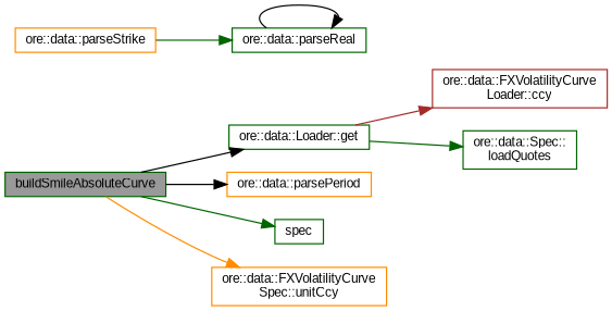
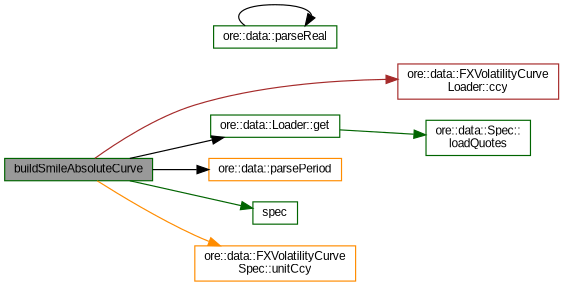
  digraph {
    fontname="Liberation Sans"
    rankdir=LR
    node [color=darkgreen fillcolor=white fontname="Liberation Sans" fontsize=10 shape=box style=filled]
    edge [color=black fontname="Liberation Sans" fontsize=10 labelfontname=Helvetica labelfontsize=10 style=solid]
    n1 [fillcolor=grey60 fontcolor=black height=0.2 label=buildSmileAbsoluteCurve width=0.4]
    n2 [color=brown height=0.2 label="ore::data::FXVolatilityCurve\lLoader::ccy" width=0.4]
    n3 [height=0.2 label="ore::data::Loader::get" width=0.4]
    n4 [color=darkorange height=0.2 label="ore::data::parsePeriod" width=0.4]
    n5 [height=0.2 label=spec width=0.4]
    n6 [color=darkorange height=0.2 label="ore::data::FXVolatilityCurve\lSpec::unitCcy" width=0.4]
    n7 [height=0.2 label="ore::data::Spec::\lloadQuotes" width=0.4]
-   n8 [color=darkorange height=0.2 label="ore::data::parseStrike" width=0.4]
    n9 [height=0.2 label="ore::data::parseReal" width=0.4]
-   n3 -> n2 [color=brown]
+   n1 -> n2 [color=brown]
    n1 -> n3
    n1 -> n4
    n1 -> n5 [color=darkgreen]
    n1 -> n6 [color=darkorange]
    n3 -> n7 [color=darkgreen]
-   n8 -> n9 [color=darkgreen]
    n9 -> n9
  }
